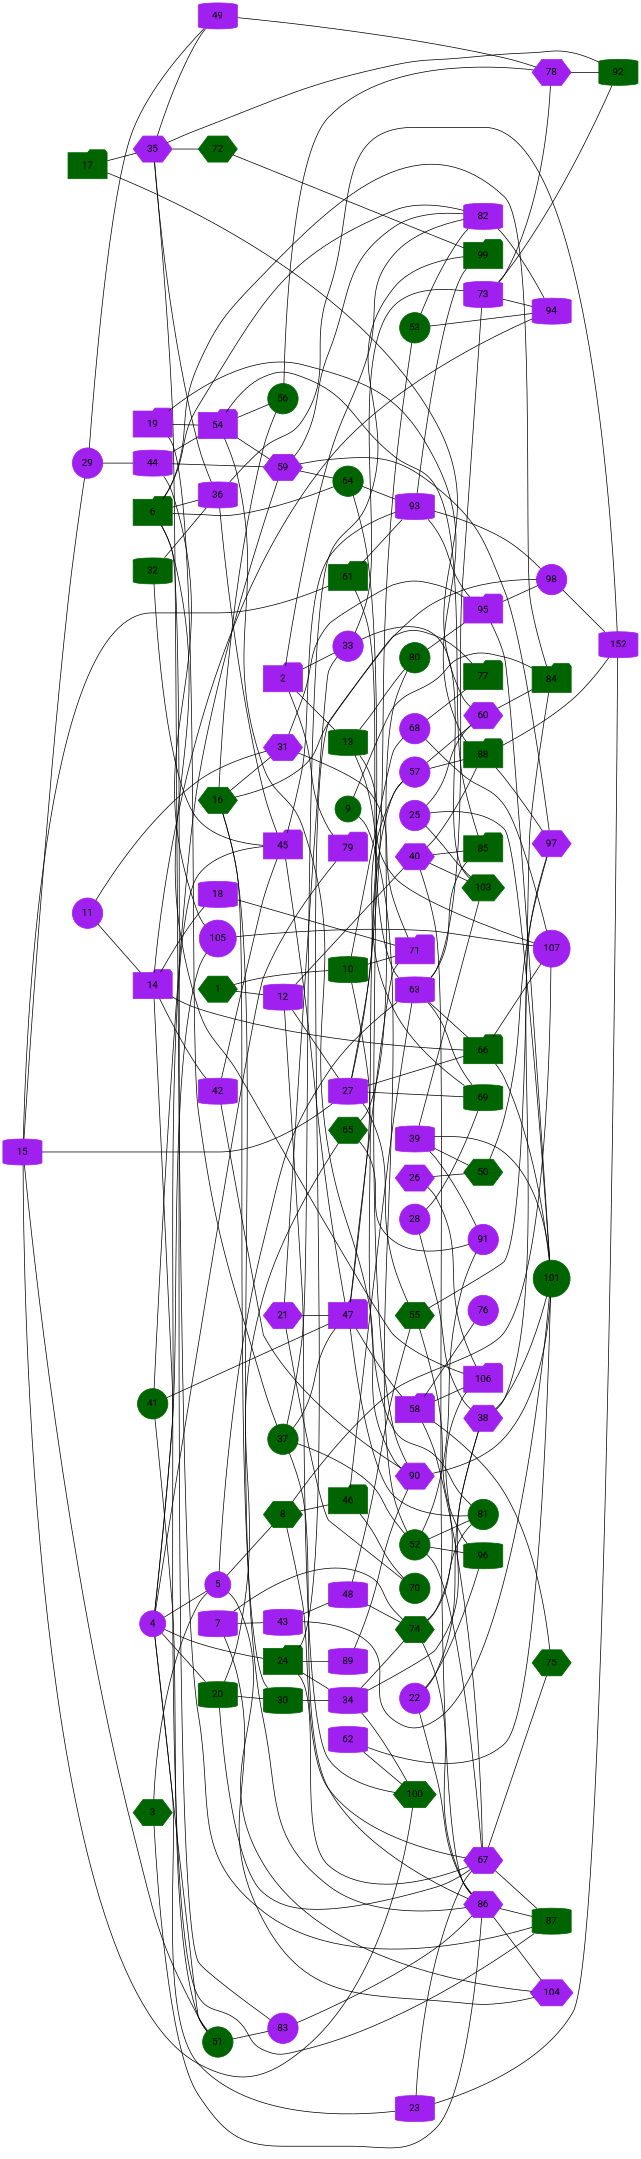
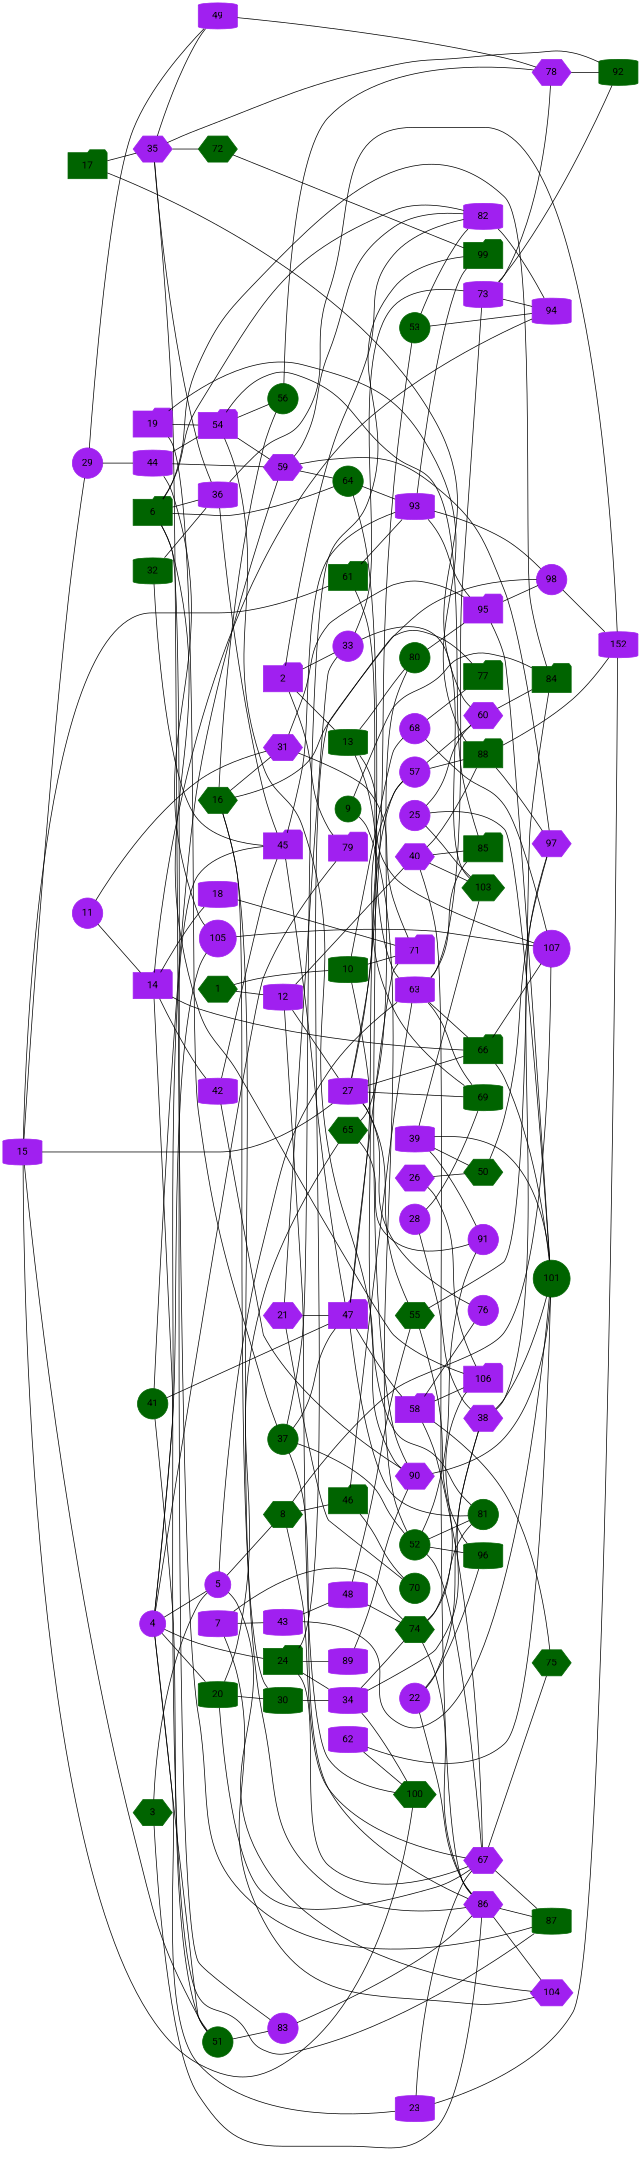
  graph {
    fontname=Roboto
    rankdir=LR
    node [color=purple fontname=Roboto shape=cylinder style=filled]
    edge [fontname=Roboto]
    1 [color=darkgreen shape=hexagon]
    10 [color=darkgreen]
    12
    68 [shape=circle]
    71 [shape=folder]
    81 [color=darkgreen shape=circle]
    27
    40 [shape=hexagon]
    100 [color=darkgreen shape=hexagon]
    2 [shape=folder]
    13 [color=darkgreen]
    33 [shape=circle]
    79 [shape=folder]
    82
    107 [shape=circle]
    69 [color=darkgreen]
    80 [color=darkgreen shape=circle]
    103 [color=darkgreen shape=hexagon]
    73
    94
    3 [color=darkgreen shape=hexagon]
    5 [shape=circle]
    86 [shape=hexagon]
    8 [color=darkgreen shape=hexagon]
    63
    104 [shape=hexagon]
    87 [color=darkgreen]
    4 [shape=circle]
    20 [color=darkgreen]
    23
    24 [color=darkgreen shape=folder]
    45 [shape=folder]
    51 [color=darkgreen shape=circle]
    105 [shape=circle]
    67 [shape=hexagon]
    30 [color=darkgreen]
    65 [color=darkgreen shape=hexagon]
    n38 [label=152]
    34
    89
    98 [shape=circle]
    47 [shape=folder]
    93
    83 [shape=circle]
    46 [color=darkgreen shape=folder]
    66 [color=darkgreen shape=folder]
    85 [color=darkgreen shape=folder]
    6 [color=darkgreen shape=folder]
    36
    64 [color=darkgreen shape=circle]
    84 [color=darkgreen shape=folder]
    106 [shape=folder]
    90 [shape=hexagon]
    7
    43
    74 [color=darkgreen shape=hexagon]
    101 [color=darkgreen shape=circle]
    48
    70 [color=darkgreen shape=circle]
    75 [color=darkgreen shape=hexagon]
    9 [color=darkgreen shape=circle]
    52 [color=darkgreen shape=circle]
    96 [color=darkgreen]
    91 [shape=circle]
    77 [color=darkgreen shape=folder]
    11 [shape=circle]
    14 [shape=folder]
    31 [shape=hexagon]
    18
    42
    95 [shape=folder]
    53 [color=darkgreen shape=circle]
    55 [color=darkgreen shape=hexagon]
    57 [shape=circle]
    76 [shape=circle]
    88 [color=darkgreen shape=folder]
    15
    29 [shape=circle]
    61 [color=darkgreen shape=folder]
    44
    49
    16 [color=darkgreen shape=hexagon]
    56 [color=darkgreen shape=circle]
    78 [shape=hexagon]
    17 [color=darkgreen shape=folder]
    35 [shape=hexagon]
    60 [shape=hexagon]
    72 [color=darkgreen shape=hexagon]
    92 [color=darkgreen]
    19 [shape=folder]
    37 [color=darkgreen shape=circle]
    54 [shape=folder]
    99 [color=darkgreen shape=folder]
    59 [shape=hexagon]
    97 [shape=hexagon]
    21 [shape=hexagon]
    58 [shape=folder]
    22 [shape=circle]
    38 [shape=hexagon]
    25 [shape=circle]
    26 [shape=hexagon]
    50 [color=darkgreen shape=hexagon]
    28 [shape=circle]
    32 [color=darkgreen]
    39
    41 [color=darkgreen shape=circle]
    62
    1 -- 10
    1 -- 12
    10 -- 68
    10 -- 71
    10 -- 81
    12 -- 27
    12 -- 40
    12 -- 100
    68 -- 107
    68 -- 77
    27 -- 69
    27 -- 66
    27 -- 53
    27 -- 55
    27 -- 57
+   27 -- 76
    40 -- 103
    40 -- 86
    40 -- 85
    40 -- 88
    2 -- 13
    2 -- 33
    2 -- 79
    2 -- 82
    13 -- 107
    13 -- 69
    13 -- 80
    33 -- 103
    33 -- 73
    82 -- 94
    80 -- 95
    73 -- 94
    73 -- 78
    73 -- 92
    3 -- 5
    3 -- 86
    5 -- 8
    5 -- 63
    5 -- 104
    86 -- 104
    86 -- 87
    8 -- 107
    8 -- 67
    8 -- 46
    63 -- 69
    63 -- 73
    63 -- 66
    63 -- 85
    4 -- 79
    4 -- 5
    4 -- 20
    4 -- 23
    4 -- 24
    4 -- 45
    4 -- 51
    4 -- 105
    20 -- 67
    20 -- 30
    20 -- 65
    23 -- 67
    23 -- n38
    24 -- 67
    24 -- 34
    24 -- 89
    24 -- 98
    45 -- 47
    45 -- 93
    51 -- 83
    105 -- 107
    67 -- 87
    67 -- 75
    30 -- 34
    65 -- 80
    65 -- 91
    34 -- 100
    34 -- 74
    34 -- 38
    89 -- 90
    98 -- n38
    47 -- 71
    47 -- 81
    47 -- 57
    47 -- 58
    93 -- 98
    93 -- 95
    93 -- 99
    83 -- 86
    46 -- 63
    46 -- 70
    66 -- 107
    66 -- 101
    6 -- 82
    6 -- 83
    6 -- 36
    6 -- 64
    6 -- 84
    6 -- 106
    36 -- 45
    36 -- n38
    64 -- 93
    64 -- 90
    90 -- 101
    7 -- 104
    7 -- 43
    7 -- 74
    43 -- 101
    43 -- 48
    74 -- 81
    74 -- 86
    74 -- 106
    48 -- 74
    48 -- 55
    9 -- 84
    9 -- 52
    52 -- 81
    52 -- 67
    52 -- 96
    52 -- 91
    11 -- 14
    11 -- 31
    14 -- 94
    14 -- 87
    14 -- 66
    14 -- 18
    14 -- 42
    31 -- 71
    31 -- 95
    18 -- 71
    42 -- 45
    42 -- 90
    95 -- 98
    95 -- 101
    53 -- 82
    53 -- 94
    55 -- 84
    55 -- 96
    57 -- 88
    57 -- 60
    88 -- n38
    88 -- 97
    15 -- 27
    15 -- 100
    15 -- 51
    15 -- 29
    15 -- 61
    29 -- 44
    29 -- 49
    61 -- 63
    61 -- 93
    44 -- 105
    44 -- 54
    44 -- 59
    49 -- 78
    16 -- 86
    16 -- 30
    16 -- 77
    16 -- 31
    16 -- 56
    56 -- 78
    78 -- 92
    17 -- 35
    17 -- 60
    35 -- 87
    35 -- 36
    35 -- 49
    35 -- 72
    35 -- 92
    60 -- 84
    72 -- 99
    19 -- 88
    19 -- 37
    19 -- 54
    37 -- 86
    37 -- 47
    37 -- 52
    37 -- 99
    54 -- 85
    54 -- 90
    54 -- 56
    54 -- 59
    59 -- 82
    59 -- 64
    59 -- 97
    21 -- 33
    21 -- 47
    21 -- 70
    58 -- 67
    58 -- 106
    58 -- 75
    58 -- 76
    22 -- 86
    22 -- 96
    22 -- 38
    38 -- 101
    38 -- 97
    25 -- 103
    25 -- 101
    25 -- 60
    26 -- 106
    26 -- 50
    50 -- 97
    28 -- 69
    28 -- 38
    32 -- 45
    32 -- 36
    39 -- 103
    39 -- 101
    39 -- 91
    39 -- 50
    41 -- 51
    41 -- 47
    41 -- 59
    62 -- 100
    62 -- 101
  }
